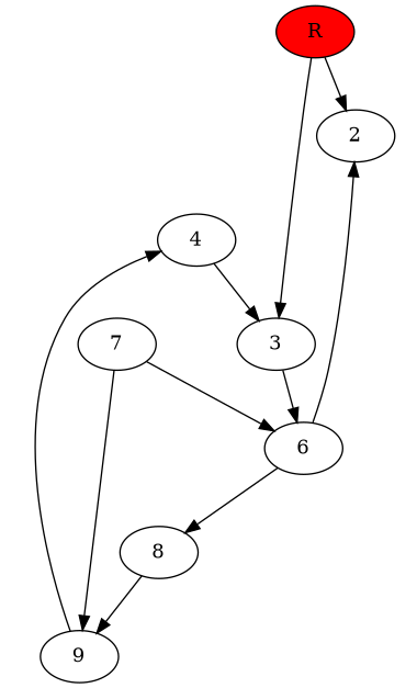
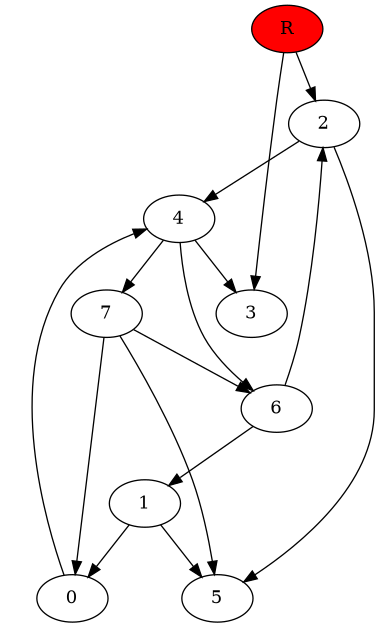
  digraph {
    2
    4
+   5
    3
    7
    6
-   8
-   9
+   8 [label=1]
+   9 [label=0]
    R [fillcolor="#ff0000" style=filled]
+   2 -> 4
+   2 -> 5
    4 -> 3
-   3 -> 6
+   4 -> 7
+   4 -> 6
+   7 -> 5
    7 -> 6
    7 -> 9
    6 -> 2
    6 -> 8
+   8 -> 5
    8 -> 9
    9 -> 4
    R -> 2
    R -> 3
  }
